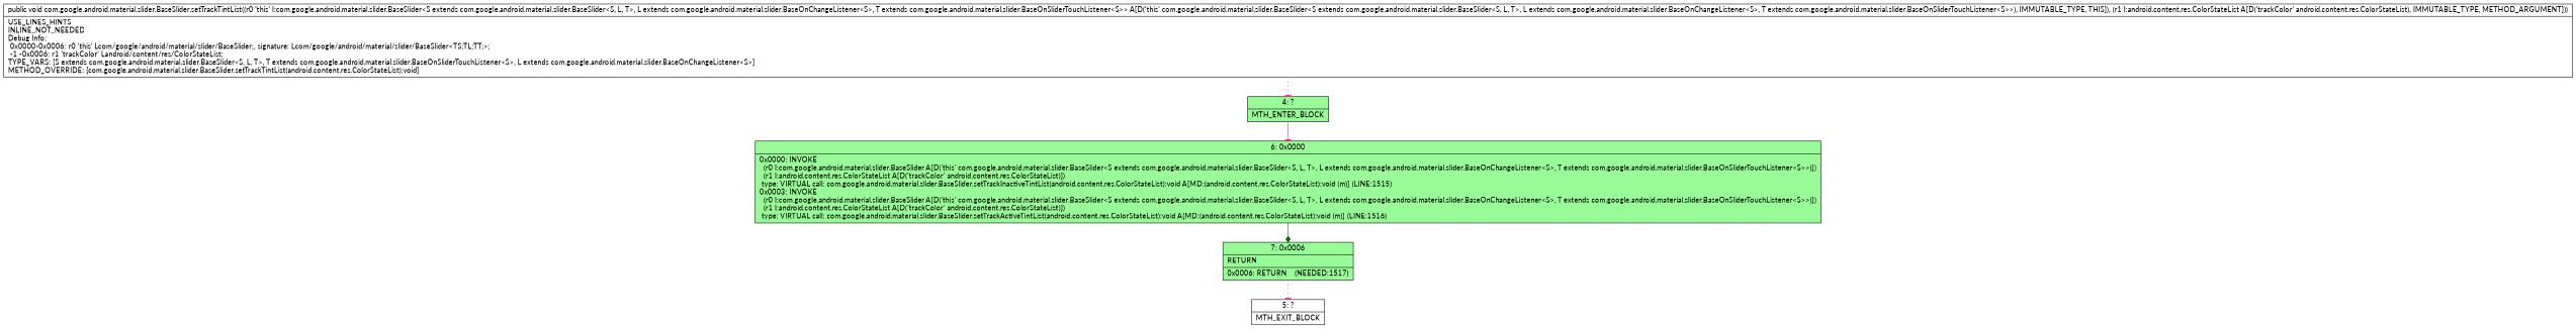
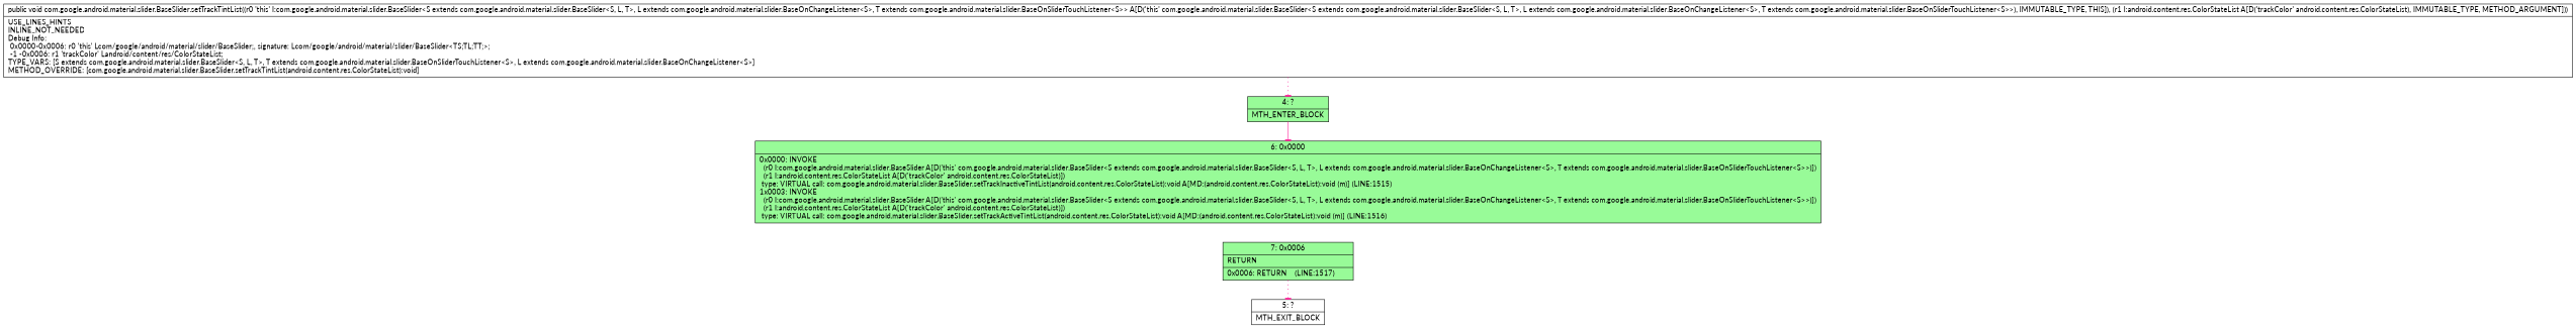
  digraph {
    fontname=Lato
    node [fillcolor=palegreen fontname=Lato shape=record style=filled]
    edge [arrowhead=tee color=deeppink fontname=Lato style=solid]
    n1 [label="{4\:\ ?|MTH_ENTER_BLOCK\l}"]
-   n2 [label="{6\:\ 0x0000|0x0000: INVOKE  \l  (r0 I:com.google.android.material.slider.BaseSlider A[D('this' com.google.android.material.slider.BaseSlider\<S extends com.google.android.material.slider.BaseSlider\<S, L, T\>, L extends com.google.android.material.slider.BaseOnChangeListener\<S\>, T extends com.google.android.material.slider.BaseOnSliderTouchListener\<S\>\>)])\l  (r1 I:android.content.res.ColorStateList A[D('trackColor' android.content.res.ColorStateList)])\l type: VIRTUAL call: com.google.android.material.slider.BaseSlider.setTrackInactiveTintList(android.content.res.ColorStateList):void A[MD:(android.content.res.ColorStateList):void (m)] (LINE:1515)\l0x0003: INVOKE  \l  (r0 I:com.google.android.material.slider.BaseSlider A[D('this' com.google.android.material.slider.BaseSlider\<S extends com.google.android.material.slider.BaseSlider\<S, L, T\>, L extends com.google.android.material.slider.BaseOnChangeListener\<S\>, T extends com.google.android.material.slider.BaseOnSliderTouchListener\<S\>\>)])\l  (r1 I:android.content.res.ColorStateList A[D('trackColor' android.content.res.ColorStateList)])\l type: VIRTUAL call: com.google.android.material.slider.BaseSlider.setTrackActiveTintList(android.content.res.ColorStateList):void A[MD:(android.content.res.ColorStateList):void (m)] (LINE:1516)\l}"]
-   n3 [label="{7\:\ 0x0006|RETURN\l|0x0006: RETURN    (NEEDED:1517)\l}"]
+   n2 [label="{6\:\ 0x0000|0x0000: INVOKE  \l  (r0 I:com.google.android.material.slider.BaseSlider A[D('this' com.google.android.material.slider.BaseSlider\<S extends com.google.android.material.slider.BaseSlider\<S, L, T\>, L extends com.google.android.material.slider.BaseOnChangeListener\<S\>, T extends com.google.android.material.slider.BaseOnSliderTouchListener\<S\>\>)])\l  (r1 I:android.content.res.ColorStateList A[D('trackColor' android.content.res.ColorStateList)])\l type: VIRTUAL call: com.google.android.material.slider.BaseSlider.setTrackInactiveTintList(android.content.res.ColorStateList):void A[MD:(android.content.res.ColorStateList):void (m)] (LINE:1515)\l1x0003: INVOKE  \l  (r0 I:com.google.android.material.slider.BaseSlider A[D('this' com.google.android.material.slider.BaseSlider\<S extends com.google.android.material.slider.BaseSlider\<S, L, T\>, L extends com.google.android.material.slider.BaseOnChangeListener\<S\>, T extends com.google.android.material.slider.BaseOnSliderTouchListener\<S\>\>)])\l  (r1 I:android.content.res.ColorStateList A[D('trackColor' android.content.res.ColorStateList)])\l type: VIRTUAL call: com.google.android.material.slider.BaseSlider.setTrackActiveTintList(android.content.res.ColorStateList):void A[MD:(android.content.res.ColorStateList):void (m)] (LINE:1516)\l}"]
+   n3 [label="{7\:\ 0x0006|RETURN\l|0x0006: RETURN    (LINE:1517)\l}"]
    n4 [fillcolor=white label="{5\:\ ?|MTH_EXIT_BLOCK\l}"]
    n5 [fillcolor=white label="{public void com.google.android.material.slider.BaseSlider.setTrackTintList((r0 'this' I:com.google.android.material.slider.BaseSlider\<S extends com.google.android.material.slider.BaseSlider\<S, L, T\>, L extends com.google.android.material.slider.BaseOnChangeListener\<S\>, T extends com.google.android.material.slider.BaseOnSliderTouchListener\<S\>\> A[D('this' com.google.android.material.slider.BaseSlider\<S extends com.google.android.material.slider.BaseSlider\<S, L, T\>, L extends com.google.android.material.slider.BaseOnChangeListener\<S\>, T extends com.google.android.material.slider.BaseOnSliderTouchListener\<S\>\>), IMMUTABLE_TYPE, THIS]), (r1 I:android.content.res.ColorStateList A[D('trackColor' android.content.res.ColorStateList), IMMUTABLE_TYPE, METHOD_ARGUMENT]))  | USE_LINES_HINTS\lINLINE_NOT_NEEDED\lDebug Info:\l  0x0000\-0x0006: r0 'this' Lcom\/google\/android\/material\/slider\/BaseSlider;, signature: Lcom\/google\/android\/material\/slider\/BaseSlider\<TS;TL;TT;\>;\l  \-1 \-0x0006: r1 'trackColor' Landroid\/content\/res\/ColorStateList;\lTYPE_VARS: [S extends com.google.android.material.slider.BaseSlider\<S, L, T\>, T extends com.google.android.material.slider.BaseOnSliderTouchListener\<S\>, L extends com.google.android.material.slider.BaseOnChangeListener\<S\>]\lMETHOD_OVERRIDE: [com.google.android.material.slider.BaseSlider.setTrackTintList(android.content.res.ColorStateList):void]\l}"]
    n1 -> n2
-   n2 -> n3 [arrowhead=diamond color=darkgreen]
    n3 -> n4 [style=dotted]
    n5 -> n1 [style=dotted]
  }
